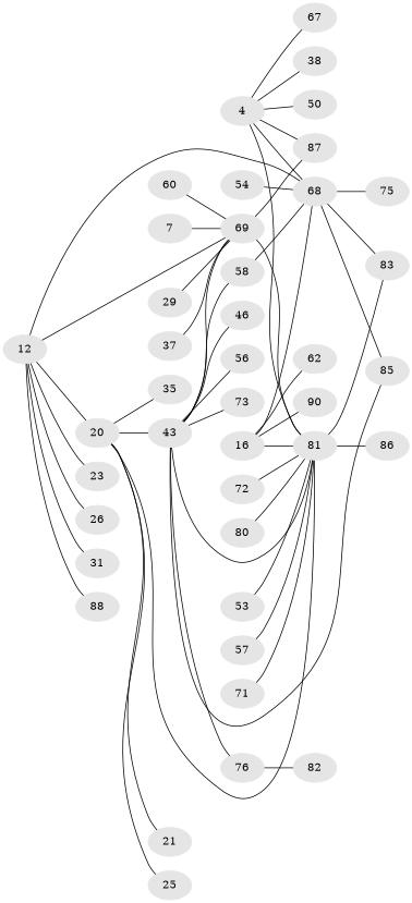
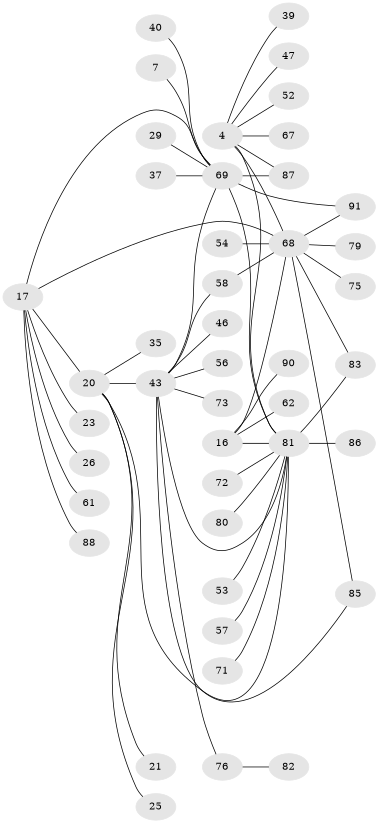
  graph {
    rankdir=LR
    node [color=gray90 style=filled]
    4 [super="+3"]
-   39 [super="+34" label=38]
-   52 [label=50]
+   39 [super="+34"]
+   47
+   52
    67
    68 [super="+32"]
    81 [super="+36+41+50+78+2"]
    87 [super="+84"]
    85 [super="+77"]
    75
+   79
    83 [super="+74"]
+   91 [super="+59"]
    86
    7 [super="+6"]
    69 [super="+8"]
-   12 [super="+10"]
+   12 [super="+10" label=17]
    20 [super="+17"]
    23
    26
-   61 [label=31]
+   61
    88
    21
    25
    35
    43 [super="+19"]
    16 [super="+14"]
    62
    90 [super="+63"]
    46
    56
    58 [super="+51"]
    73
    76
    29
    37
    82
    53
    54
    57
-   60 [super="+49"]
+   60 [super="+49" label=40]
    71
    72
    80 [super="+64"]
    4 -- 39
+   4 -- 47
    4 -- 52
    4 -- 67
    4 -- 68 [weight=2]
    4 -- 81 [weight=5]
    4 -- 87
    68 -- 85
    68 -- 75
+   68 -- 79
    68 -- 83
+   68 -- 91
    81 -- 83
    81 -- 86
    7 -- 69 [weight=4]
    69 -- 81 [weight=2]
    69 -- 87
+   69 -- 91
    12 -- 68 [weight=4]
    12 -- 69
    12 -- 20
    12 -- 23
    12 -- 26
    12 -- 61
    12 -- 88
    20 -- 81
    20 -- 21
    20 -- 25
    20 -- 35
    20 -- 43 [weight=4]
    43 -- 81 [weight=3]
    43 -- 85
    43 -- 69
    43 -- 46
    43 -- 56
    43 -- 58
    43 -- 73
    43 -- 76
    16 -- 68
    16 -- 81 [weight=5]
    16 -- 62
    16 -- 90
    58 -- 68
    76 -- 82
    29 -- 69
    37 -- 69
    53 -- 81
    54 -- 68
    57 -- 81
    60 -- 69
    71 -- 81
    72 -- 81
    80 -- 81
  }
